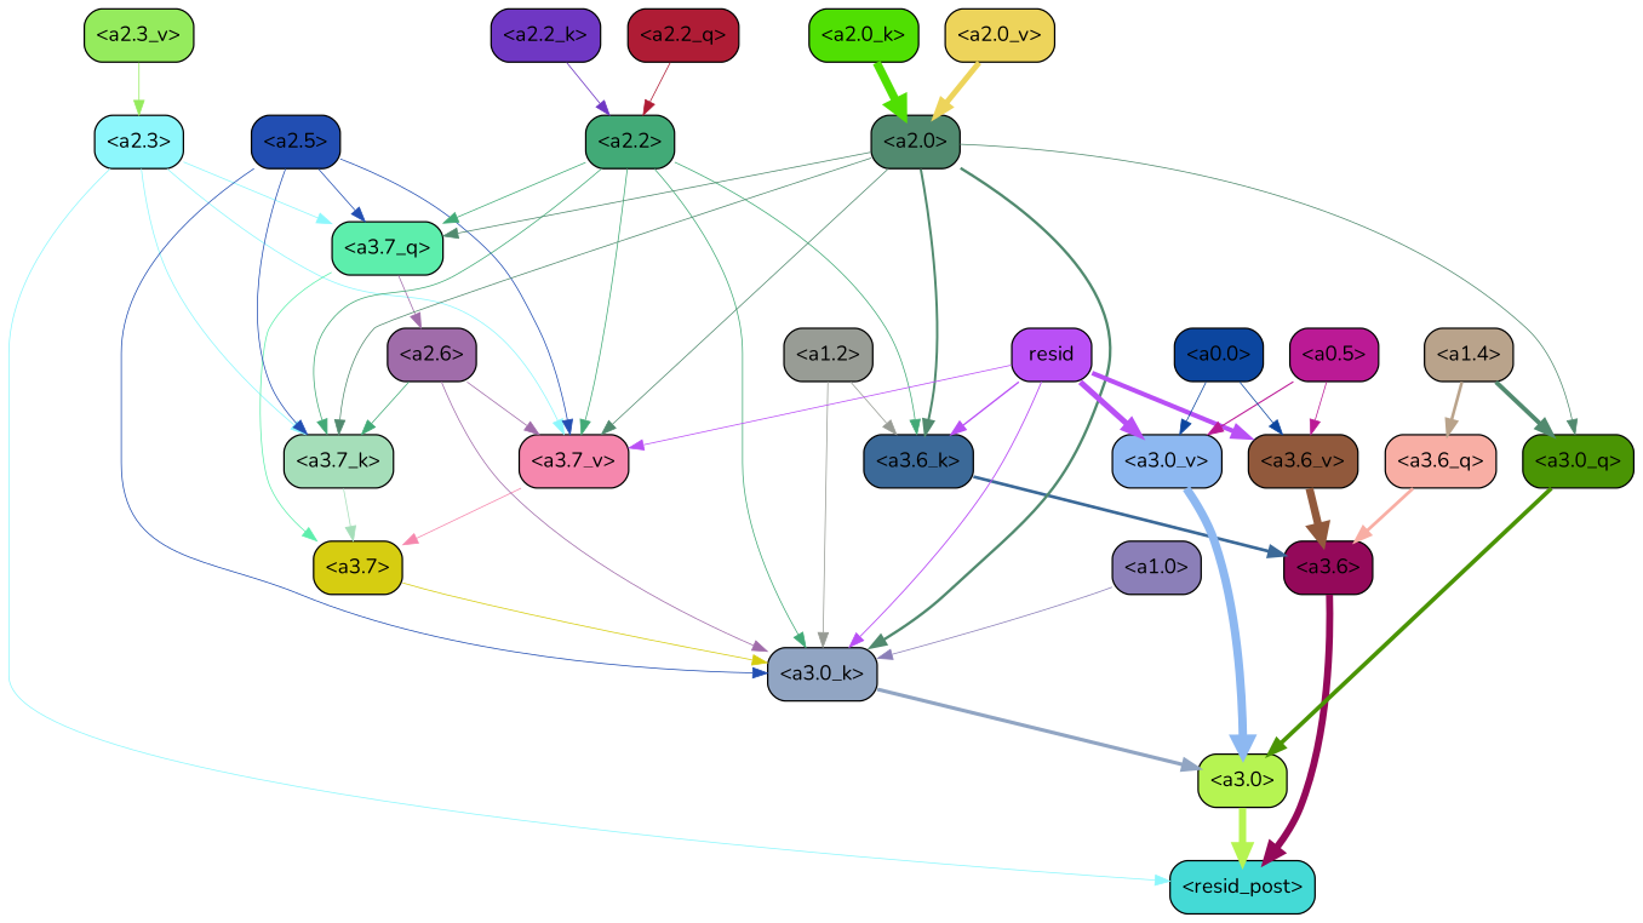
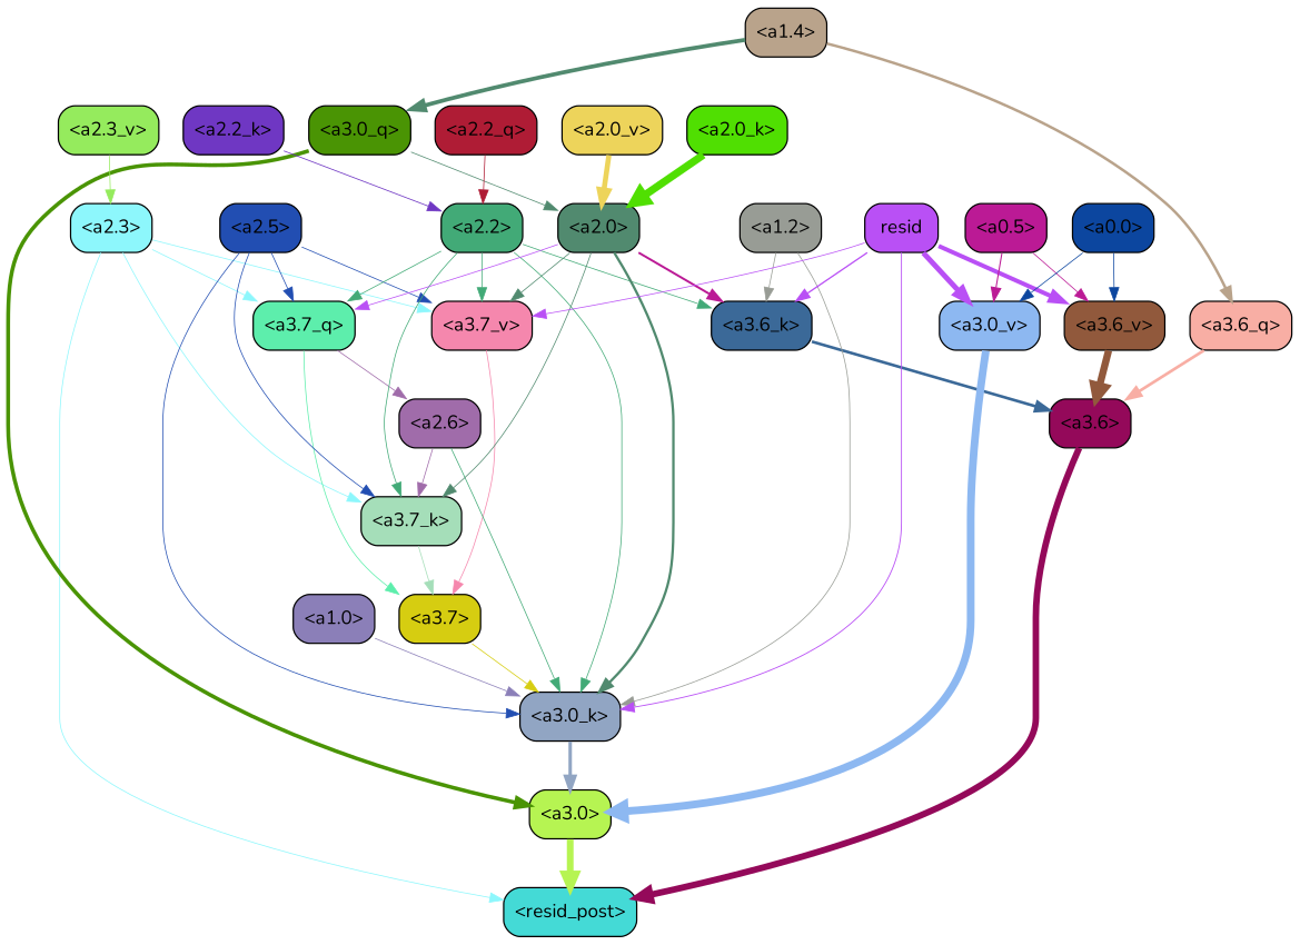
  strict digraph {
    fontname=Nunito
    splines=true
    node [color=black fontname=Nunito shape=box style="filled, rounded"]
    edge [color="#518a6f" fontname=Nunito penwidth=0.6]
    "<a3.7>" [fillcolor="#d6cd11"]
    "<a3.0_k>" [fillcolor="#91a5c3"]
    "<resid_post>" [fillcolor="#44dad6"]
    "<a3.6>" [fillcolor="#94095a"]
    "<a3.0>" [fillcolor="#b6f452"]
    "<a2.3>" [fillcolor="#8df7fc"]
    "<a3.7_q>" [fillcolor="#5deeac"]
    "<a3.7_k>" [fillcolor="#a5deb9"]
    "<a3.7_v>" [fillcolor="#f587ad"]
    "<a2.6>" [fillcolor="#a06caa"]
    "<a3.6_q>" [fillcolor="#f8aea4"]
    "<a3.0_q>" [fillcolor="#4a9404"]
    "<a3.6_k>" [fillcolor="#3b6998"]
    "<a3.6_v>" [fillcolor="#91593c"]
    "<a3.0_v>" [fillcolor="#8db8f1"]
    "<a2.5>" [fillcolor="#224eb2"]
    "<a2.2>" [fillcolor="#42aa77"]
    "<a2.0>" [fillcolor="#518a6f"]
    "<a1.4>" [fillcolor="#b9a38b"]
    "<a1.2>" [fillcolor="#989c95"]
    n21 [fillcolor="#b950f5" label=resid]
    "<a1.0>" [fillcolor="#8b7fb8"]
    "<a0.5>" [fillcolor="#bb1a95"]
    "<a0.0>" [fillcolor="#0c469f"]
    "<a2.2_q>" [fillcolor="#af1c35"]
    "<a2.2_k>" [fillcolor="#6f37c3"]
    "<a2.0_k>" [fillcolor="#50df02"]
    "<a2.3_v>" [fillcolor="#95eb5d"]
    "<a2.0_v>" [fillcolor="#edd45b"]
    "<a3.7>" -> "<a3.0_k>" [color="#d6cd11"]
    "<a3.0_k>" -> "<a3.0>" [color="#91a5c3" penwidth=2.520303964614868]
    "<a3.6>" -> "<resid_post>" [color="#94095a" penwidth=4.751592040061951]
    "<a3.0>" -> "<resid_post>" [color="#b6f452" penwidth=4.904066681861877]
    "<a2.3>" -> "<resid_post>" [color="#8df7fc"]
    "<a2.3>" -> "<a3.7_q>" [color="#8df7fc"]
    "<a2.3>" -> "<a3.7_k>" [color="#8df7fc"]
    "<a2.3>" -> "<a3.7_v>" [color="#8df7fc"]
    "<a3.7_q>" -> "<a3.7>" [color="#5deeac"]
    "<a3.7_q>" -> "<a2.6>" [color="#a06caa"]
    "<a3.7_k>" -> "<a3.7>" [color="#a5deb9"]
    "<a3.7_v>" -> "<a3.7>" [color="#f587ad"]
-   "<a2.6>" -> "<a3.0_k>" [color="#a06caa"]
-   "<a2.6>" -> "<a3.7_k>" [color="#42aa77"]
-   "<a2.6>" -> "<a3.7_v>" [color="#a06caa"]
+   "<a2.6>" -> "<a3.0_k>" [color="#42aa77"]
+   "<a2.6>" -> "<a3.7_k>" [color="#a06caa"]
    "<a3.6_q>" -> "<a3.6>" [color="#f8aea4" penwidth=2.160832464694977]
    "<a3.0_q>" -> "<a3.0>" [color="#4a9404" penwidth=2.870753765106201]
    "<a3.6_k>" -> "<a3.6>" [color="#3b6998" penwidth=2.13908451795578]
    "<a3.6_v>" -> "<a3.6>" [color="#91593c" penwidth=5.297133803367615]
    "<a3.0_v>" -> "<a3.0>" [color="#8db8f1" penwidth=5.680712580680847]
    "<a2.5>" -> "<a3.0_k>" [color="#224eb2"]
    "<a2.5>" -> "<a3.7_q>" [color="#224eb2"]
    "<a2.5>" -> "<a3.7_k>" [color="#224eb2"]
    "<a2.5>" -> "<a3.7_v>" [color="#224eb2"]
    "<a2.2>" -> "<a3.0_k>" [color="#42aa77"]
    "<a2.2>" -> "<a3.7_q>" [color="#42aa77"]
    "<a2.2>" -> "<a3.7_k>" [color="#42aa77"]
    "<a2.2>" -> "<a3.7_v>" [color="#42aa77"]
    "<a2.2>" -> "<a3.6_k>" [color="#42aa77"]
    "<a2.0>" -> "<a3.0_k>" [penwidth=1.8405593037605286]
-   "<a2.0>" -> "<a3.7_q>"
+   "<a2.0>" -> "<a3.7_q>" [color="#b950f5"]
    "<a2.0>" -> "<a3.7_k>"
    "<a2.0>" -> "<a3.7_v>"
-   "<a2.0>" -> "<a3.0_q>"
-   "<a2.0>" -> "<a3.6_k>" [penwidth=1.5897698998451233]
+   "<a3.0_q>" -> "<a2.0>"
+   "<a2.0>" -> "<a3.6_k>" [color="#bb1a95" penwidth=1.5897698998451233]
    "<a1.4>" -> "<a3.6_q>" [color="#b9a38b" penwidth=2.0260728895664215]
    "<a1.4>" -> "<a3.0_q>" [penwidth=3.0185627341270447]
    "<a1.2>" -> "<a3.0_k>" [color="#989c95"]
    "<a1.2>" -> "<a3.6_k>" [color="#989c95"]
    n21 -> "<a3.0_k>" [color="#b950f5" penwidth=0.6995279788970947]
    n21 -> "<a3.7_v>" [color="#b950f5"]
    n21 -> "<a3.6_k>" [color="#b950f5" penwidth=1.046662151813507]
    n21 -> "<a3.6_v>" [color="#b950f5" penwidth=3.1840110421180725]
    n21 -> "<a3.0_v>" [color="#b950f5" penwidth=3.9005755856633186]
    "<a1.0>" -> "<a3.0_k>" [color="#8b7fb8"]
    "<a0.5>" -> "<a3.6_v>" [color="#bb1a95"]
    "<a0.5>" -> "<a3.0_v>" [color="#bb1a95" penwidth=0.8493617177009583]
    "<a0.0>" -> "<a3.6_v>" [color="#0c469f"]
    "<a0.0>" -> "<a3.0_v>" [color="#0c469f"]
    "<a2.2_q>" -> "<a2.2>" [color="#af1c35"]
    "<a2.2_k>" -> "<a2.2>" [color="#6f37c3" penwidth=0.6304321400821209]
    "<a2.0_k>" -> "<a2.0>" [color="#50df02" penwidth=5.6445024609565735]
    "<a2.3_v>" -> "<a2.3>" [color="#95eb5d"]
    "<a2.0_v>" -> "<a2.0>" [color="#edd45b" penwidth=3.781584322452545]
  }
